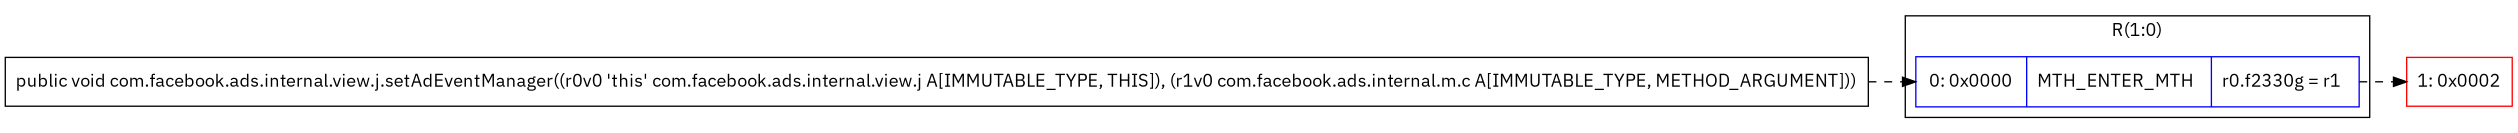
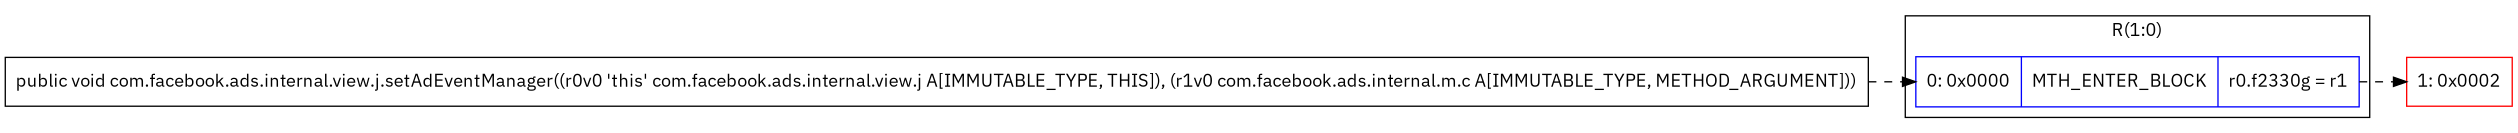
  digraph {
    rankdir=LR
    fontname="IBM Plex Sans"
    node [shape=record fontname="IBM Plex Sans"]
    edge [style=dashed fontname="IBM Plex Sans"]
-   n1 [color=blue label="{0\:\ 0x0000|MTH_ENTER_MTH\l|r0.f2330g = r1\l}"]
+   n1 [color=blue label="{0\:\ 0x0000|MTH_ENTER_BLOCK\l|r0.f2330g = r1\l}"]
    n2 [color=red label="{1\:\ 0x0002}"]
    n3 [label="{public void com.facebook.ads.internal.view.j.setAdEventManager((r0v0 'this' com.facebook.ads.internal.view.j A[IMMUTABLE_TYPE, THIS]), (r1v0 com.facebook.ads.internal.m.c A[IMMUTABLE_TYPE, METHOD_ARGUMENT])) }"]
    subgraph cluster_1 {
      label="R(1:0)"
      n1
    }
    n1 -> n2
    n3 -> n1
  }
